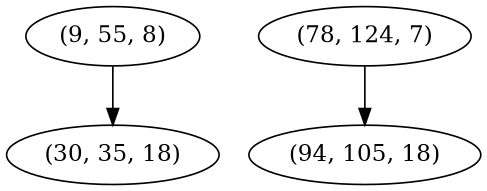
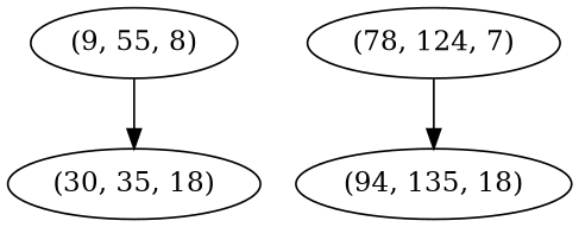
  digraph {
    n1 [label="(30, 35, 18)"]
    "(9, 55, 8)"
    "(78, 124, 7)"
-   "(94, 105, 18)"
+   "(94, 105, 18)" [label="(94, 135, 18)"]
    "(9, 55, 8)" -> n1
    "(78, 124, 7)" -> "(94, 105, 18)"
  }
